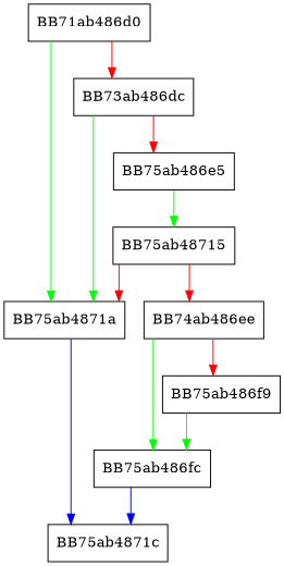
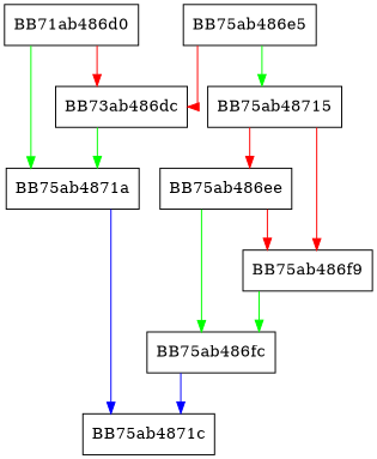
  digraph {
    splines=ortho
    node [shape=box]
    edge [color=green]
    n1 [label=BB71ab486d0]
    BB75ab4871a
    n3 [label=BB73ab486dc]
    BB75ab4871c
    BB75ab486e5
    BB75ab48715
-   BB75ab486ee [label=BB74ab486ee]
+   BB75ab486ee
    BB75ab486fc
    BB75ab486f9
    n1 -> BB75ab4871a
    n1 -> n3 [color=red]
    BB75ab4871a -> BB75ab4871c [color=blue]
    n3 -> BB75ab4871a
-   n3 -> BB75ab486e5 [color=red]
+   BB75ab486e5 -> n3 [color=red]
    BB75ab486e5 -> BB75ab48715
-   BB75ab48715 -> BB75ab4871a [color=red]
+   BB75ab48715 -> BB75ab486f9 [color=red]
    BB75ab48715 -> BB75ab486ee [color=red]
    BB75ab486ee -> BB75ab486fc
    BB75ab486ee -> BB75ab486f9 [color=red]
    BB75ab486fc -> BB75ab4871c [color=blue]
    BB75ab486f9 -> BB75ab486fc
  }
